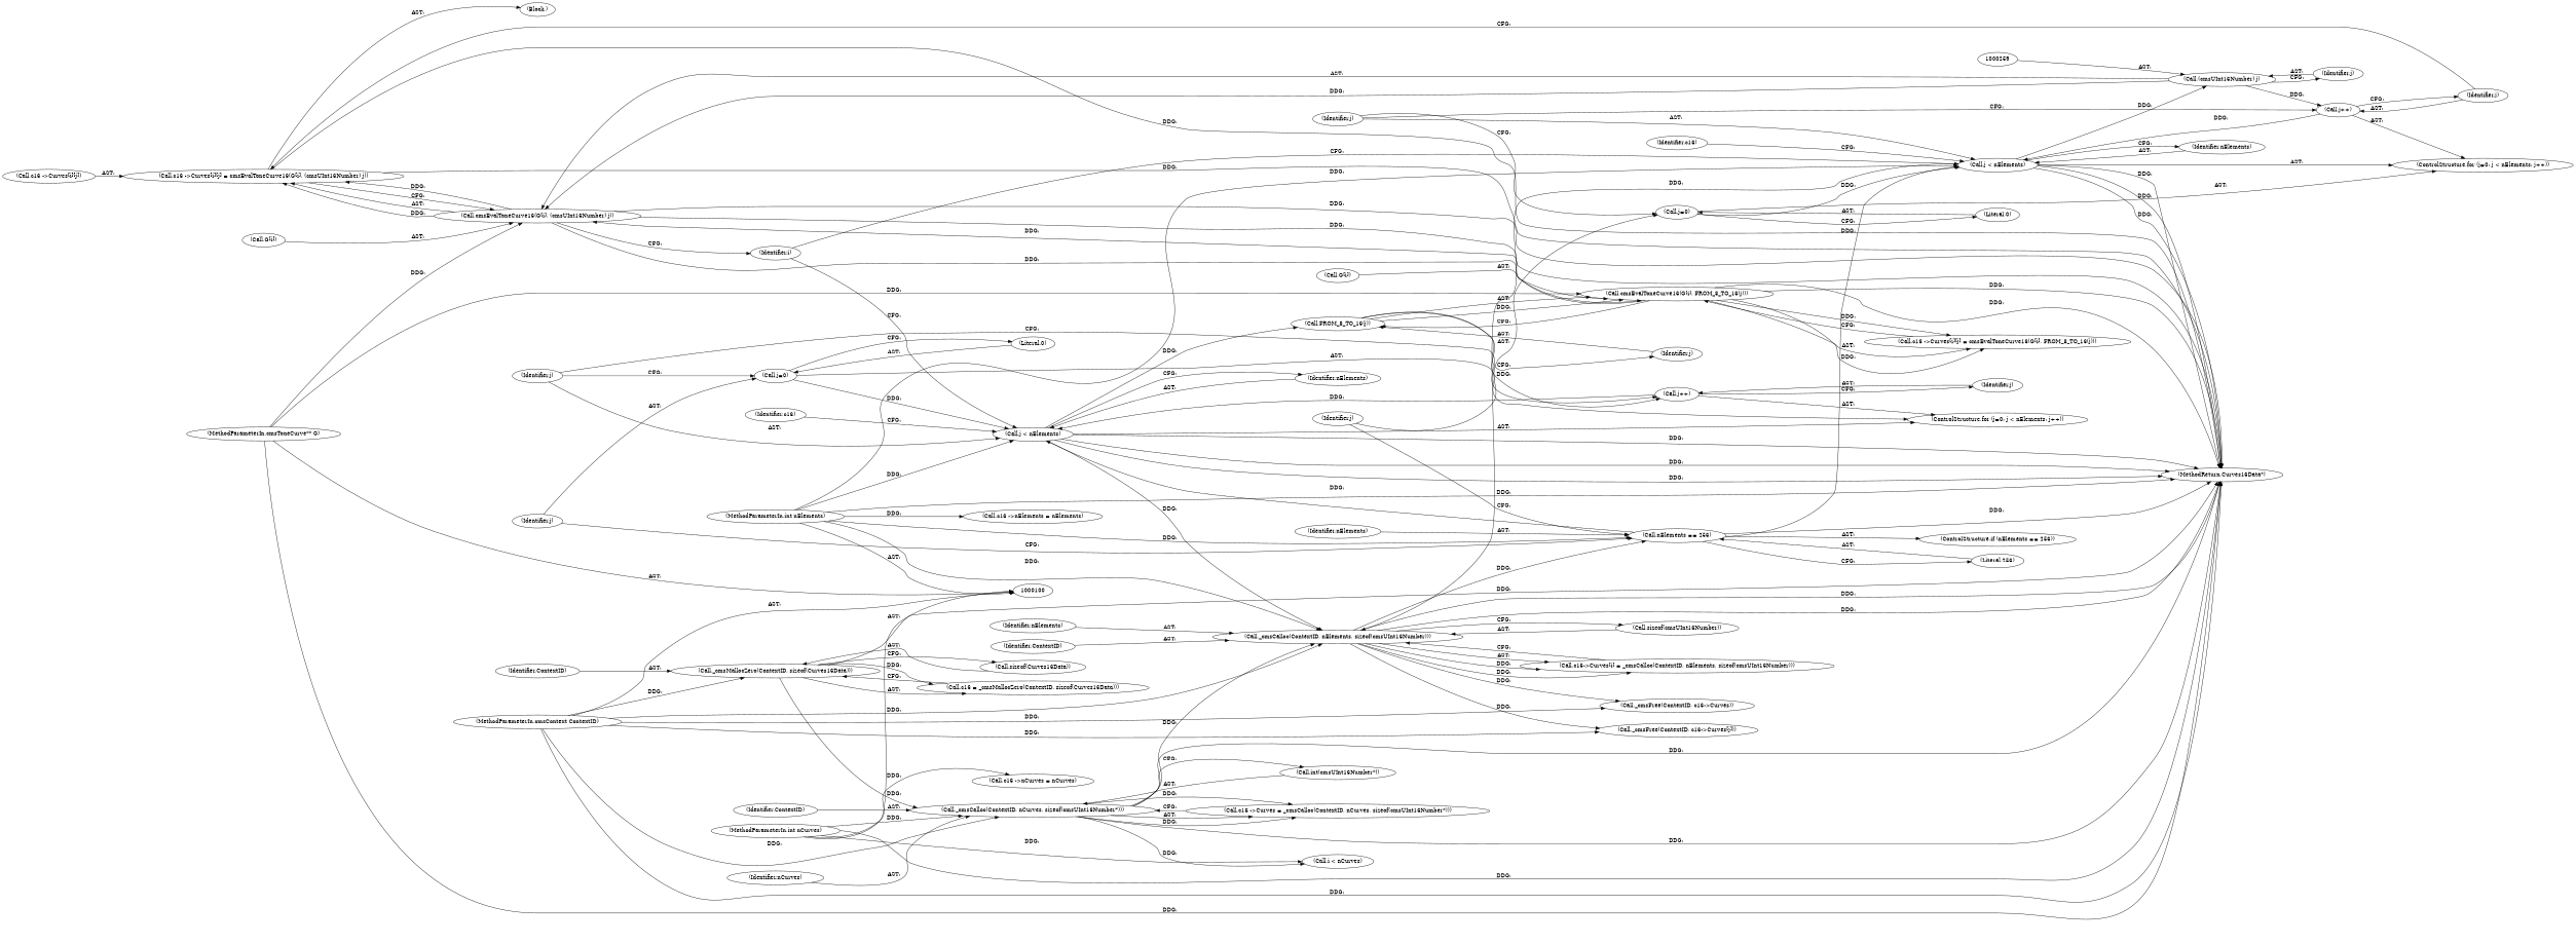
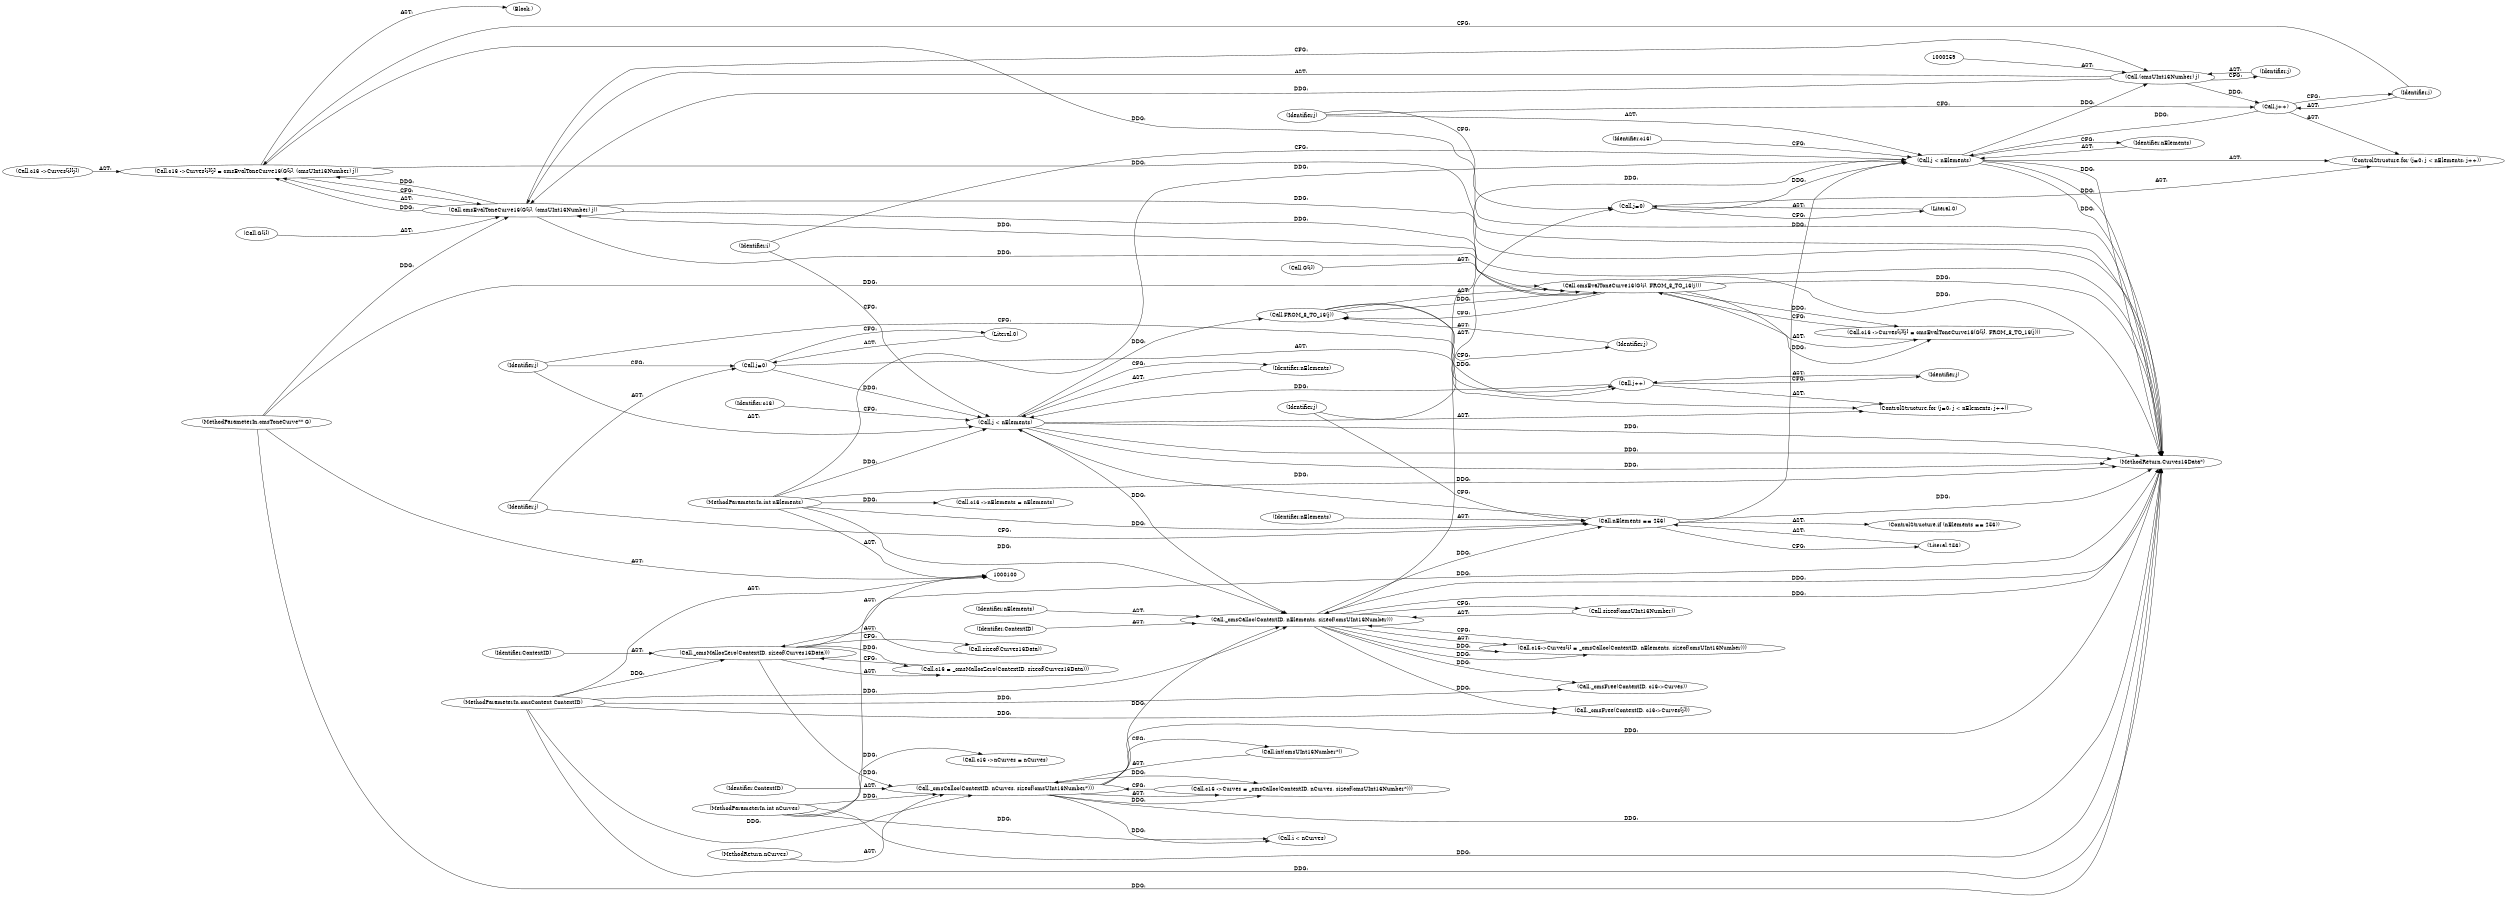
  digraph {
    rankdir=LR
    n1 [label="(Call,c16 ->Curves[i][j] = cmsEvalToneCurve16(G[i], (cmsUInt16Number) j))"]
    n2 [label="(Call,cmsEvalToneCurve16(G[i], (cmsUInt16Number) j))"]
    n3 [label="(MethodReturn,Curves16Data*)"]
    n4 [label="(Block,)"]
    n5 [label="(Call,cmsEvalToneCurve16(G[i], FROM_8_TO_16(j)))"]
    n6 [label="(Call,(cmsUInt16Number) j)"]
    n7 [label="(Call,FROM_8_TO_16(j))"]
    n8 [label="(Call,c16 ->Curves[i][j] = cmsEvalToneCurve16(G[i], FROM_8_TO_16(j)))"]
    n9 [label="(Call,j++)"]
    n10 [label="(Identifier,j)"]
    n11 [label="(Call,j++)"]
    n12 [label="(Identifier,j)"]
    n13 [label="(MethodParameterIn,cmsToneCurve** G)"]
    1000100
    n15 [label="(Call,j < nElements)"]
    n16 [label="(ControlStructure,for (j=0; j < nElements; j++))"]
    n17 [label="(Identifier,j)"]
    n18 [label="(Call,_cmsCalloc(ContextID, nElements, sizeof(cmsUInt16Number)))"]
    n19 [label="(Identifier,nElements)"]
    n20 [label="(Call,nElements == 256)"]
    n21 [label="(Call,_cmsFree(ContextID, c16->Curves[j]))"]
    n22 [label="(Call,c16->Curves[i] = _cmsCalloc(ContextID, nElements, sizeof(cmsUInt16Number)))"]
    n23 [label="(Call,_cmsFree(ContextID, c16->Curves))"]
    n24 [label="(Call,sizeof(cmsUInt16Number))"]
    n25 [label="(Call,j=0)"]
    n26 [label="(Literal,0)"]
    n27 [label="(Call,j < nElements)"]
    n28 [label="(Literal,256)"]
    n29 [label="(ControlStructure,if (nElements == 256))"]
    n30 [label="(Identifier,nElements)"]
    n31 [label="(ControlStructure,for (j=0; j < nElements; j++))"]
    n32 [label="(Call,_cmsCalloc(ContextID, nCurves, sizeof(cmsUInt16Number*)))"]
    n33 [label="(Call,c16 ->Curves = _cmsCalloc(ContextID, nCurves, sizeof(cmsUInt16Number*)))"]
    n34 [label="(Call,i < nCurves)"]
    n35 [label="(Call,int(cmsUInt16Number*))"]
    n36 [label="(Call,_cmsMallocZero(ContextID, sizeof(Curves16Data)))"]
    n37 [label="(Call,sizeof(Curves16Data))"]
    n38 [label="(Call,c16 = _cmsMallocZero(ContextID, sizeof(Curves16Data)))"]
    n39 [label="(MethodParameterIn,cmsContext ContextID)"]
    n40 [label="(MethodParameterIn,int nCurves)"]
    n41 [label="(Call,c16 ->nCurves = nCurves)"]
    n42 [label="(Call,j=0)"]
    n43 [label="(Literal,0)"]
    n44 [label="(Identifier,j)"]
    n45 [label="(MethodParameterIn,int nElements)"]
    n46 [label="(Call,c16 ->nElements = nElements)"]
    n47 [label="(Identifier,nElements)"]
    n48 [label="(Identifier,j)"]
-   n49 [label="(Identifier,nCurves)"]
+   n49 [label="(MethodReturn,nCurves)"]
    n50 [label="(Identifier,ContextID)"]
    n51 [label="(Call,G[i])"]
    n52 [label="(Identifier,j)"]
    n53 [label="(Identifier,nElements)"]
    n54 [label="(Identifier,j)"]
    n55 [label="(Call,G[i])"]
    n56 [label="(Identifier,c16)"]
    n57 [label="(Identifier,ContextID)"]
    n58 [label="(Identifier,ContextID)"]
    n59 [label="(Identifier,j)"]
    n60 [label="(Identifier,c16)"]
    n61 [label="(Call,c16 ->Curves[i][j])"]
    n62 [label="(Identifier,i)"]
    1000259
    n1 -> n2 [label="CFG: "]
    n1 -> n3 [label="DDG: "]
    n1 -> n3 [label="DDG: "]
    n1 -> n4 [label="AST: "]
    n2 -> n1 [label="AST: "]
    n2 -> n1 [label="DDG: "]
    n2 -> n1 [label="DDG: "]
    n2 -> n3 [label="DDG: "]
    n2 -> n3 [label="DDG: "]
    n2 -> n5 [label="DDG: "]
-   n2 -> n62 [label="CFG: "]
+   n2 -> n6 [label="CFG: "]
    n5 -> n2 [label="DDG: "]
    n5 -> n3 [label="DDG: "]
    n5 -> n3 [label="DDG: "]
    n5 -> n7 [label="CFG: "]
    n5 -> n8 [label="AST: "]
    n5 -> n8 [label="DDG: "]
    n5 -> n8 [label="DDG: "]
    n6 -> n2 [label="AST: "]
    n6 -> n2 [label="DDG: "]
    n6 -> n9 [label="DDG: "]
    n6 -> n10 [label="CFG: "]
    n7 -> n5 [label="AST: "]
    n7 -> n5 [label="DDG: "]
    n7 -> n11 [label="DDG: "]
    n7 -> n12 [label="CFG: "]
    n8 -> n5 [label="CFG: "]
    n9 -> n27 [label="DDG: "]
    n9 -> n31 [label="AST: "]
    n9 -> n44 [label="CFG: "]
    n10 -> n6 [label="AST: "]
    n11 -> n15 [label="DDG: "]
    n11 -> n16 [label="AST: "]
    n11 -> n17 [label="CFG: "]
    n12 -> n7 [label="AST: "]
    n13 -> n2 [label="DDG: "]
    n13 -> n3 [label="DDG: "]
    n13 -> n5 [label="DDG: "]
    n13 -> 1000100 [label="AST: "]
    n15 -> n3 [label="DDG: "]
    n15 -> n3 [label="DDG: "]
    n15 -> n3 [label="DDG: "]
    n15 -> n7 [label="DDG: "]
    n15 -> n16 [label="AST: "]
    n15 -> n18 [label="DDG: "]
    n15 -> n19 [label="CFG: "]
    n17 -> n11 [label="AST: "]
    n18 -> n3 [label="DDG: "]
    n18 -> n3 [label="DDG: "]
    n18 -> n20 [label="DDG: "]
    n18 -> n21 [label="DDG: "]
    n18 -> n22 [label="AST: "]
    n18 -> n22 [label="DDG: "]
    n18 -> n22 [label="DDG: "]
    n18 -> n23 [label="DDG: "]
    n18 -> n24 [label="CFG: "]
    n19 -> n15 [label="AST: "]
    n20 -> n3 [label="DDG: "]
    n20 -> n15 [label="DDG: "]
    n20 -> n27 [label="DDG: "]
    n20 -> n28 [label="CFG: "]
    n20 -> n29 [label="AST: "]
    n22 -> n18 [label="CFG: "]
    n24 -> n18 [label="AST: "]
    n25 -> n15 [label="DDG: "]
    n25 -> n16 [label="AST: "]
    n25 -> n26 [label="CFG: "]
    n26 -> n25 [label="AST: "]
    n27 -> n3 [label="DDG: "]
    n27 -> n3 [label="DDG: "]
    n27 -> n3 [label="DDG: "]
    n27 -> n6 [label="DDG: "]
    n27 -> n18 [label="DDG: "]
    n27 -> n30 [label="CFG: "]
    n27 -> n31 [label="AST: "]
    n28 -> n20 [label="AST: "]
    n30 -> n27 [label="AST: "]
    n32 -> n3 [label="DDG: "]
    n32 -> n3 [label="DDG: "]
    n32 -> n18 [label="DDG: "]
    n32 -> n33 [label="AST: "]
    n32 -> n33 [label="DDG: "]
    n32 -> n33 [label="DDG: "]
    n32 -> n34 [label="DDG: "]
    n32 -> n35 [label="CFG: "]
    n33 -> n32 [label="CFG: "]
    n35 -> n32 [label="AST: "]
    n36 -> n3 [label="DDG: "]
    n36 -> n32 [label="DDG: "]
    n36 -> n37 [label="CFG: "]
    n36 -> n38 [label="AST: "]
    n36 -> n38 [label="DDG: "]
    n37 -> n36 [label="AST: "]
    n38 -> n36 [label="CFG: "]
    n39 -> n3 [label="DDG: "]
    n39 -> 1000100 [label="AST: "]
    n39 -> n18 [label="DDG: "]
    n39 -> n21 [label="DDG: "]
    n39 -> n23 [label="DDG: "]
    n39 -> n32 [label="DDG: "]
    n39 -> n36 [label="DDG: "]
    n40 -> n3 [label="DDG: "]
    n40 -> 1000100 [label="AST: "]
    n40 -> n32 [label="DDG: "]
    n40 -> n34 [label="DDG: "]
    n40 -> n41 [label="DDG: "]
    n42 -> n27 [label="DDG: "]
    n42 -> n31 [label="AST: "]
    n42 -> n43 [label="CFG: "]
    n43 -> n42 [label="AST: "]
    n44 -> n1 [label="CFG: "]
    n44 -> n9 [label="AST: "]
    n45 -> n3 [label="DDG: "]
    n45 -> 1000100 [label="AST: "]
    n45 -> n15 [label="DDG: "]
    n45 -> n18 [label="DDG: "]
    n45 -> n20 [label="DDG: "]
    n45 -> n27 [label="DDG: "]
    n45 -> n46 [label="DDG: "]
    n47 -> n18 [label="AST: "]
    n48 -> n20 [label="CFG: "]
    n48 -> n25 [label="AST: "]
    n49 -> n32 [label="AST: "]
    n50 -> n36 [label="AST: "]
    n51 -> n5 [label="AST: "]
    n52 -> n9 [label="CFG: "]
    n52 -> n27 [label="AST: "]
    n52 -> n42 [label="CFG: "]
    n53 -> n20 [label="AST: "]
    n54 -> n20 [label="CFG: "]
    n54 -> n42 [label="AST: "]
    n55 -> n2 [label="AST: "]
    n56 -> n15 [label="CFG: "]
    n57 -> n18 [label="AST: "]
    n58 -> n32 [label="AST: "]
    n59 -> n11 [label="CFG: "]
    n59 -> n15 [label="AST: "]
    n59 -> n25 [label="CFG: "]
    n60 -> n27 [label="CFG: "]
    n61 -> n1 [label="AST: "]
    n62 -> n15 [label="CFG: "]
    n62 -> n27 [label="CFG: "]
    1000259 -> n6 [label="AST: "]
  }
